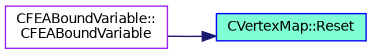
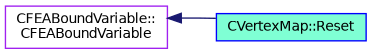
  digraph {
    rankdir=LR
    node [fontname=Helvetica fontsize=10 shape=record style=filled]
    n1 [color=purple fillcolor=white fontcolor=black height=0.2 label="CFEABoundVariable::\lCFEABoundVariable" width=0.4]
    n2 [color=blue fillcolor=aquamarine height=0.2 label="CVertexMap::Reset" width=0.4]
-   n1 -> n2 [color=midnightblue fontname=Helvetica fontsize=10 labelfontname=Helvetica labelfontsize=10 style=solid]
+   n2 -> n1 [color=midnightblue fontname=Helvetica fontsize=10 labelfontname=Helvetica labelfontsize=10 style=solid]
  }
